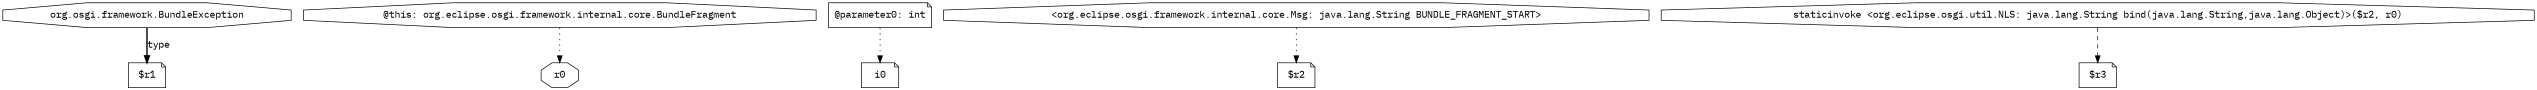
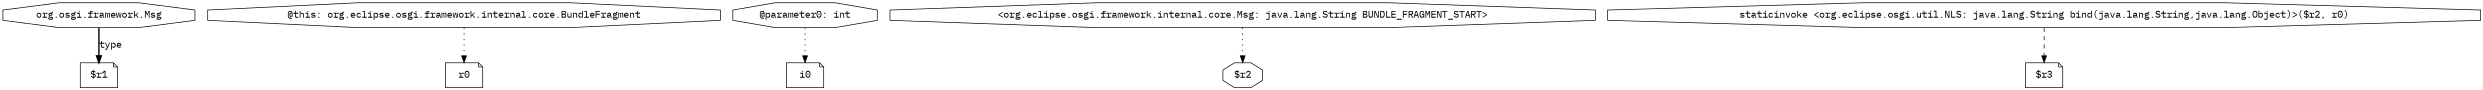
  digraph {
    fontname="IBM Plex Mono"
    node [fontname="IBM Plex Mono" shape=octagon]
    edge [fontname="IBM Plex Mono" style=dotted]
-   n1 [label="org.osgi.framework.BundleException"]
+   n1 [label="org.osgi.framework.Msg"]
    n2 [label="$r1" shape=note]
    n3 [label="@this: org.eclipse.osgi.framework.internal.core.BundleFragment"]
-   n4 [label=r0]
-   n5 [label="@parameter0: int" shape=note]
+   n4 [label=r0 shape=note]
+   n5 [label="@parameter0: int"]
    n6 [label=i0 shape=note]
    n7 [label="<org.eclipse.osgi.framework.internal.core.Msg: java.lang.String BUNDLE_FRAGMENT_START>"]
-   n8 [label="$r2" shape=note]
+   n8 [label="$r2"]
    n9 [label="staticinvoke <org.eclipse.osgi.util.NLS: java.lang.String bind(java.lang.String,java.lang.Object)>($r2, r0)"]
    n10 [label="$r3" shape=note]
    n1 -> n2 [label=type style=bold]
    n3 -> n4
    n5 -> n6
    n7 -> n8
    n9 -> n10 [style=dashed]
  }
